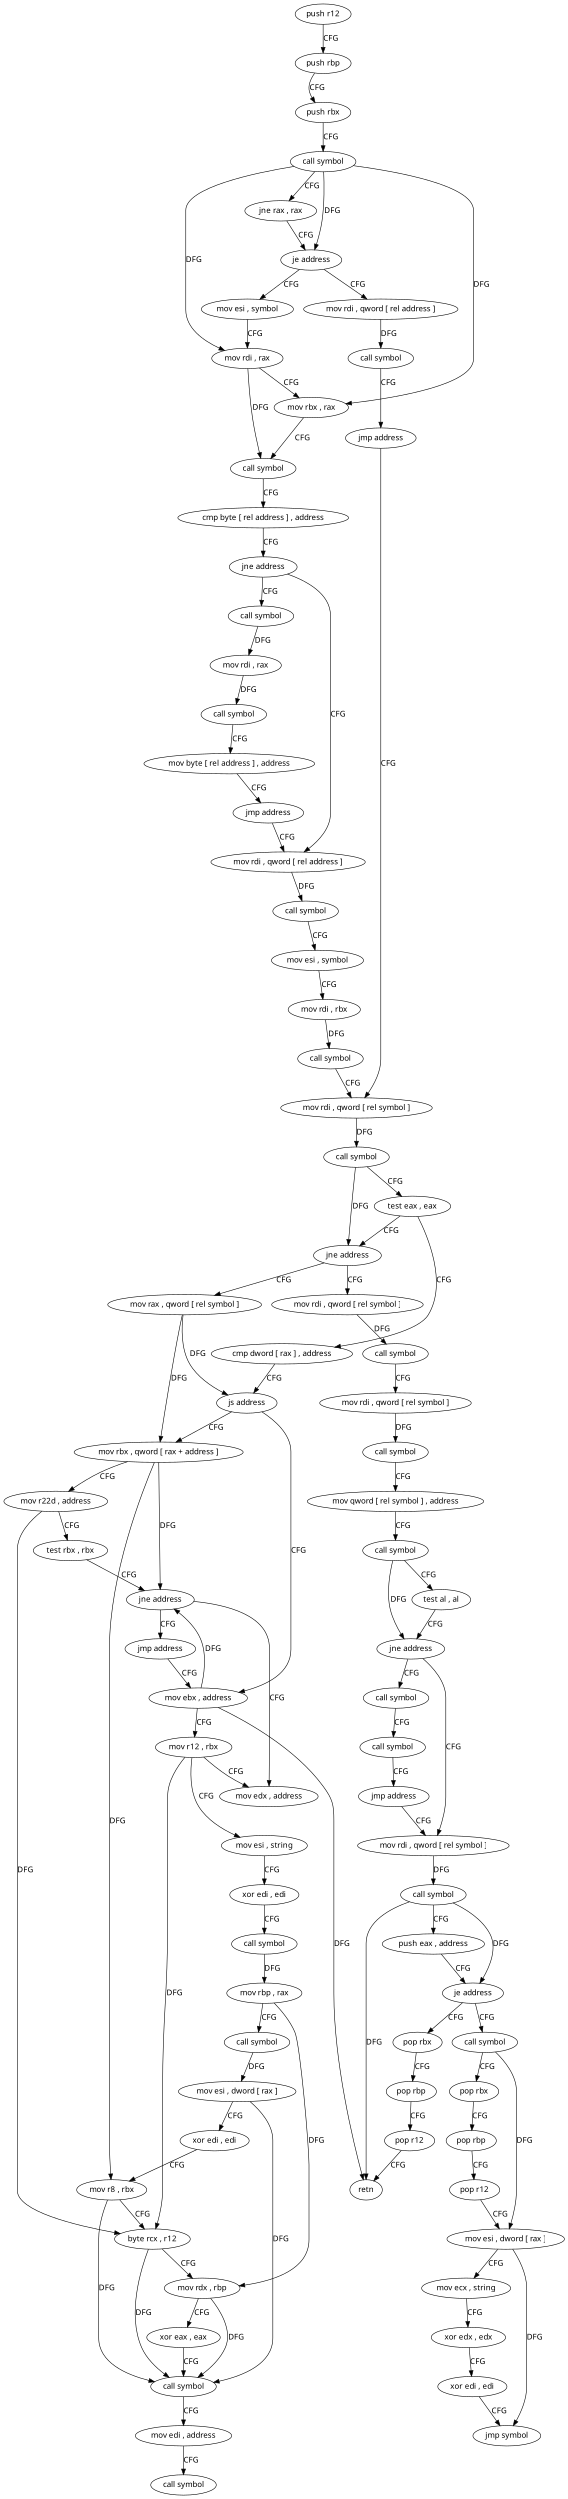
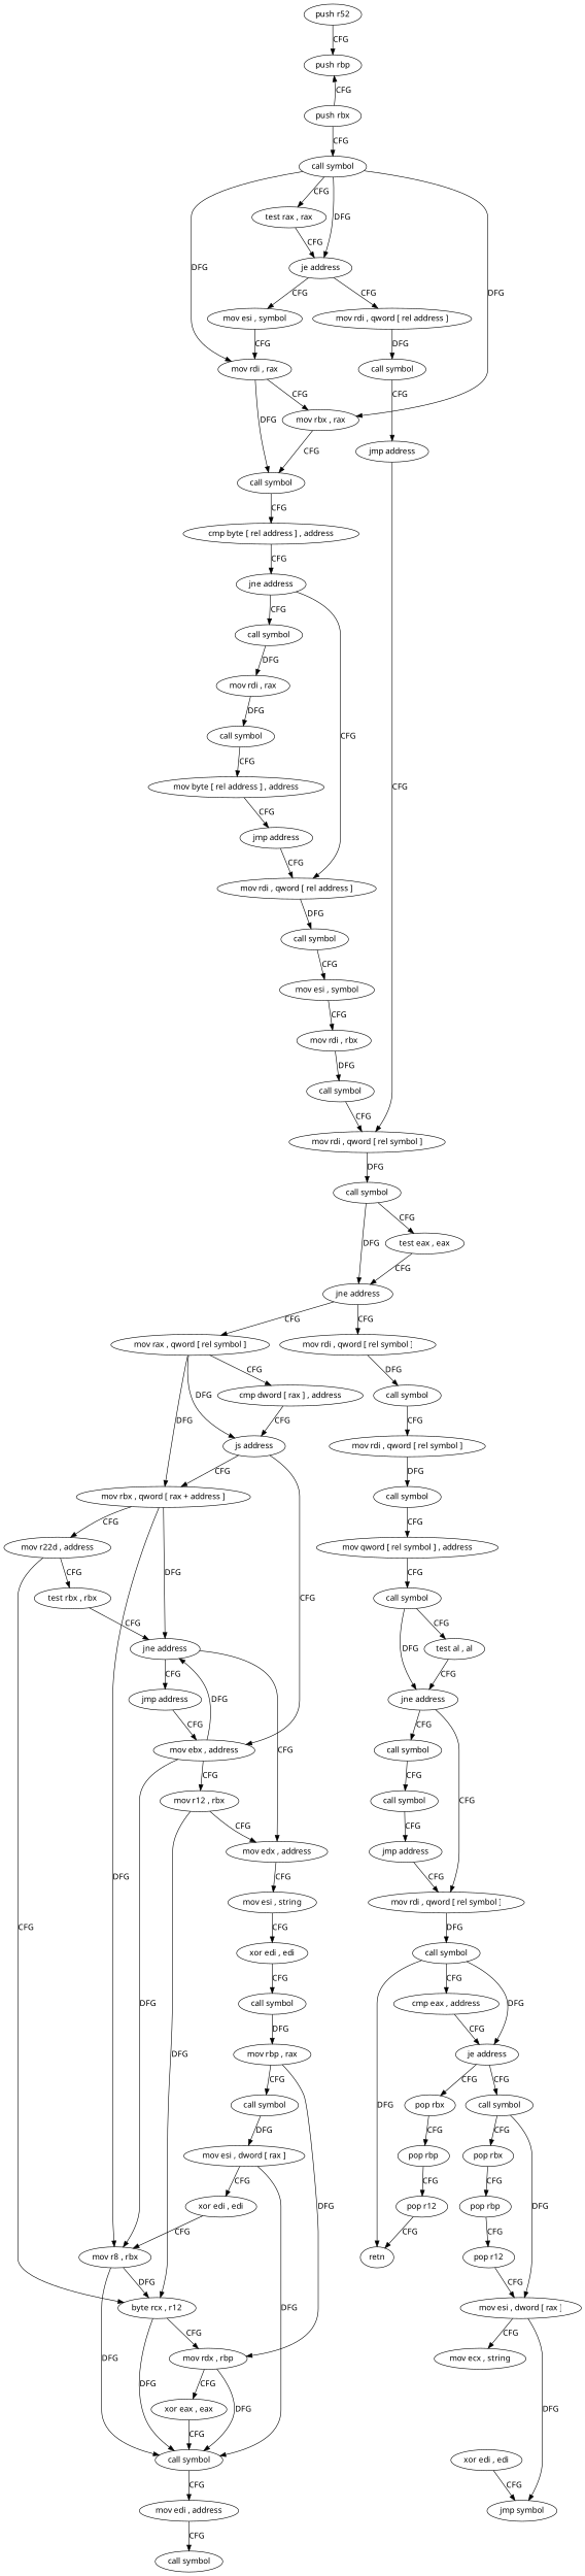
  digraph {
    fontname="Noto Sans"
    node [fontname="Noto Sans"]
    edge [fontname="Noto Sans"]
-   n1 [label="push r12"]
+   n1 [label="push r52"]
    n2 [label="push rbp"]
    n3 [label="push rbx"]
    n4 [label="call symbol"]
-   n5 [label="jne rax , rax"]
+   n5 [label="test rax , rax"]
    n6 [label="je address"]
    n7 [label="mov rdi , rax"]
    n8 [label="mov rbx , rax"]
    n9 [label="mov rdi , qword [ rel address ]"]
    n10 [label="mov esi , symbol"]
    n11 [label="call symbol"]
    n12 [label="call symbol"]
    n13 [label="jmp address"]
    n14 [label="mov rdi , qword [ rel symbol ]"]
    n15 [label="call symbol"]
    n16 [label="test eax , eax"]
    n17 [label="jne address"]
    n18 [label="cmp byte [ rel address ] , address"]
    n19 [label="mov rdi , rbx"]
    n20 [label="call symbol"]
    n21 [label="jne address"]
    n22 [label="call symbol"]
    n23 [label="mov rdi , qword [ rel address ]"]
    n24 [label="mov rdi , rax"]
    n25 [label="call symbol"]
    n26 [label="call symbol"]
    n27 [label="mov esi , symbol"]
    n28 [label="mov rax , qword [ rel symbol ]"]
    n29 [label="mov rdi , qword [ rel symbol ]"]
    n30 [label="cmp dword [ rax ] , address"]
    n31 [label="js address"]
    n32 [label="mov rbx , qword [ rax + address ]"]
    n33 [label="call symbol"]
    n34 [label="mov ebx , address"]
    n35 [label="mov r22d , address"]
    n36 [label="jne address"]
    n37 [label="mov r8 , rbx"]
    n38 [label="mov rdi , qword [ rel symbol ]"]
    n39 [label="mov byte [ rel address ] , address"]
    n40 [label="jmp address"]
    n41 [label="mov r12 , rbx"]
    n42 [label="test rbx , rbx"]
    n43 [label="byte rcx , r12"]
    n44 [label="mov edx , address"]
    n45 [label="jmp address"]
    n46 [label="call symbol"]
    n47 [label="call symbol"]
    n48 [label="mov qword [ rel symbol ] , address"]
    n49 [label="call symbol"]
    n50 [label="test al , al"]
    n51 [label="jne address"]
    n52 [label="call symbol"]
    n53 [label="mov rdi , qword [ rel symbol ]"]
    n54 [label="call symbol"]
    n55 [label="call symbol"]
    n56 [label="jmp address"]
-   n57 [label="push eax , address"]
+   n57 [label="cmp eax , address"]
    n58 [label="je address"]
    n59 [label=retn]
    n60 [label="mov rdx , rbp"]
    n61 [label="mov esi , string"]
    n62 [label="xor edi , edi"]
    n63 [label="call symbol"]
    n64 [label="pop rbx"]
    n65 [label="pop rbx"]
    n66 [label="mov esi , dword [ rax ]"]
    n67 [label="pop rbp"]
    n68 [label="pop rbp"]
    n69 [label="mov ecx , string"]
    n70 [label="jmp symbol"]
    n71 [label="pop r12"]
    n72 [label="call symbol"]
    n73 [label="mov rbp , rax"]
    n74 [label="call symbol"]
    n75 [label="mov esi , dword [ rax ]"]
    n76 [label="xor eax , eax"]
    n77 [label="xor edi , edi"]
    n78 [label="mov edi , address"]
    n79 [label="call symbol"]
    n80 [label="pop r12"]
-   n81 [label="xor edx , edx"]
    n82 [label="xor edi , edi"]
    n1 -> n2 [label=CFG]
-   n2 -> n3 [label=CFG]
+   n3 -> n2 [label=CFG]
    n3 -> n4 [label=CFG]
    n4 -> n5 [label=CFG]
    n4 -> n6 [label=DFG]
    n4 -> n7 [label=DFG]
    n4 -> n8 [label=DFG]
    n5 -> n6 [label=CFG]
    n6 -> n9 [label=CFG]
    n6 -> n10 [label=CFG]
    n7 -> n8 [label=CFG]
    n7 -> n11 [label=DFG]
    n8 -> n11 [label=CFG]
    n9 -> n12 [label=DFG]
    n10 -> n7 [label=CFG]
    n11 -> n18 [label=CFG]
    n12 -> n13 [label=CFG]
    n13 -> n14 [label=CFG]
    n14 -> n15 [label=DFG]
    n15 -> n16 [label=CFG]
    n15 -> n17 [label=DFG]
    n16 -> n17 [label=CFG]
    n17 -> n28 [label=CFG]
    n17 -> n29 [label=CFG]
    n18 -> n21 [label=CFG]
    n19 -> n20 [label=DFG]
    n20 -> n14 [label=CFG]
    n21 -> n22 [label=CFG]
    n21 -> n23 [label=CFG]
    n22 -> n24 [label=DFG]
    n23 -> n25 [label=DFG]
    n24 -> n26 [label=DFG]
    n25 -> n27 [label=CFG]
    n26 -> n39 [label=CFG]
    n27 -> n19 [label=CFG]
-   n16 -> n30 [label=CFG]
+   n28 -> n30 [label=CFG]
    n28 -> n31 [label=DFG]
    n28 -> n32 [label=DFG]
    n29 -> n33 [label=DFG]
    n30 -> n31 [label=CFG]
    n31 -> n32 [label=CFG]
    n31 -> n34 [label=CFG]
    n32 -> n35 [label=CFG]
    n32 -> n36 [label=DFG]
    n32 -> n37 [label=DFG]
    n33 -> n38 [label=CFG]
    n34 -> n36 [label=DFG]
-   n34 -> n59 [label=DFG]
+   n34 -> n37 [label=DFG]
    n34 -> n41 [label=CFG]
    n35 -> n42 [label=CFG]
-   n35 -> n43 [label=DFG]
+   n35 -> n43 [label=CFG]
    n36 -> n44 [label=CFG]
    n36 -> n45 [label=CFG]
-   n37 -> n43 [label=CFG]
+   n37 -> n43 [label=DFG]
    n37 -> n46 [label=DFG]
    n38 -> n47 [label=DFG]
    n39 -> n40 [label=CFG]
    n40 -> n23 [label=CFG]
    n41 -> n43 [label=DFG]
    n41 -> n44 [label=CFG]
    n42 -> n36 [label=CFG]
    n43 -> n46 [label=DFG]
    n43 -> n60 [label=CFG]
-   n41 -> n61 [label=CFG]
+   n44 -> n61 [label=CFG]
    n45 -> n34 [label=CFG]
    n46 -> n78 [label=CFG]
    n47 -> n48 [label=CFG]
    n48 -> n49 [label=CFG]
    n49 -> n50 [label=CFG]
    n49 -> n51 [label=DFG]
    n50 -> n51 [label=CFG]
    n51 -> n52 [label=CFG]
    n51 -> n53 [label=CFG]
    n52 -> n54 [label=CFG]
    n53 -> n55 [label=DFG]
    n54 -> n56 [label=CFG]
    n55 -> n57 [label=CFG]
    n55 -> n58 [label=DFG]
    n55 -> n59 [label=DFG]
    n56 -> n53 [label=CFG]
    n57 -> n58 [label=CFG]
    n58 -> n63 [label=CFG]
    n58 -> n64 [label=CFG]
    n60 -> n46 [label=DFG]
    n60 -> n76 [label=CFG]
    n61 -> n62 [label=CFG]
    n62 -> n72 [label=CFG]
    n63 -> n65 [label=CFG]
    n63 -> n66 [label=DFG]
    n64 -> n67 [label=CFG]
    n65 -> n68 [label=CFG]
    n66 -> n69 [label=CFG]
    n66 -> n70 [label=DFG]
    n67 -> n71 [label=CFG]
    n68 -> n80 [label=CFG]
-   n69 -> n81 [label=CFG]
    n71 -> n59 [label=CFG]
    n72 -> n73 [label=DFG]
    n73 -> n60 [label=DFG]
    n73 -> n74 [label=CFG]
    n74 -> n75 [label=DFG]
    n75 -> n46 [label=DFG]
    n75 -> n77 [label=CFG]
    n76 -> n46 [label=CFG]
    n77 -> n37 [label=CFG]
    n78 -> n79 [label=CFG]
    n80 -> n66 [label=CFG]
-   n81 -> n82 [label=CFG]
    n82 -> n70 [label=CFG]
  }
